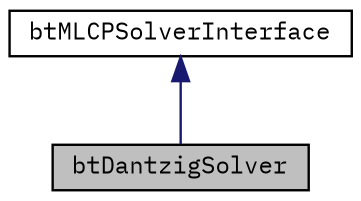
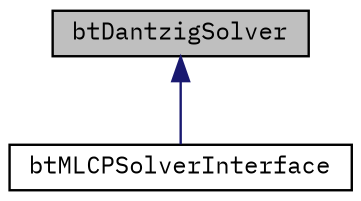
  digraph {
    fontname="IBM Plex Mono"
    node [color=black fontname="IBM Plex Mono" fontsize=10 shape=record]
    n1 [fillcolor=grey75 fontcolor=black height=0.2 label=btDantzigSolver style=filled width=0.4]
    n2 [height=0.2 label=btMLCPSolverInterface width=0.4]
-   n2 -> n1 [color=midnightblue dir=back fontname="IBM Plex Mono" fontsize=10 labelfontname=FreeSans labelfontsize=10 style=solid]
+   n1 -> n2 [color=midnightblue dir=back fontname="IBM Plex Mono" fontsize=10 labelfontname=FreeSans labelfontsize=10 style=solid]
  }
